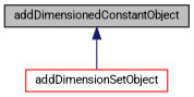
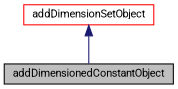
  digraph {
    rankdir=TB
    fontname=Roboto
    node [fontname=Roboto fontsize=10 shape=record]
    n1 [color=black fillcolor=grey75 fontcolor=black height=0.2 label=addDimensionedConstantObject style=filled width=0.4]
    n2 [color=red height=0.2 label=addDimensionSetObject width=0.4]
-   n1 -> n2 [color=midnightblue dir=back fontname=Roboto fontsize=10 labelfontname=Helvetica labelfontsize=10 style=solid]
+   n2 -> n1 [color=midnightblue dir=back fontname=Roboto fontsize=10 labelfontname=Helvetica labelfontsize=10 style=solid]
  }
